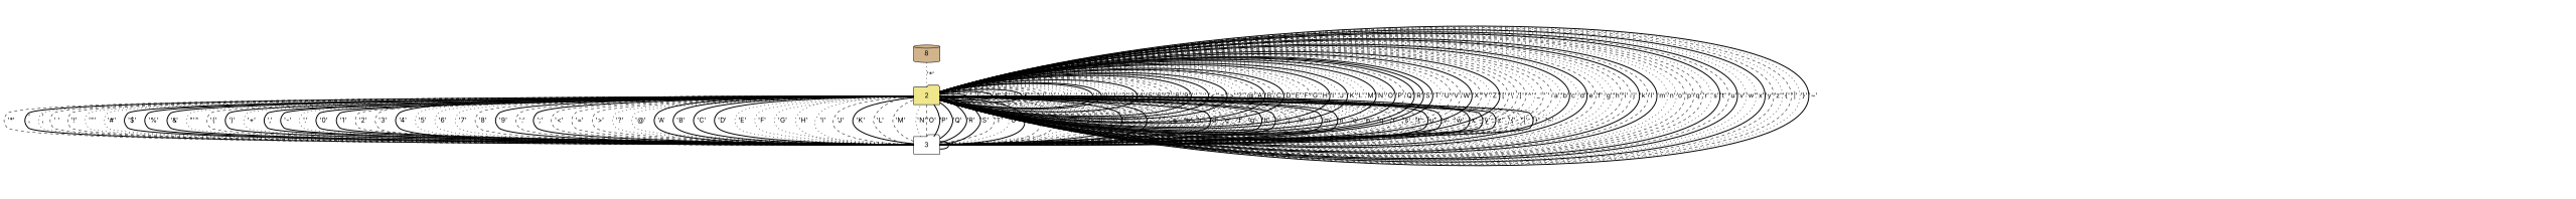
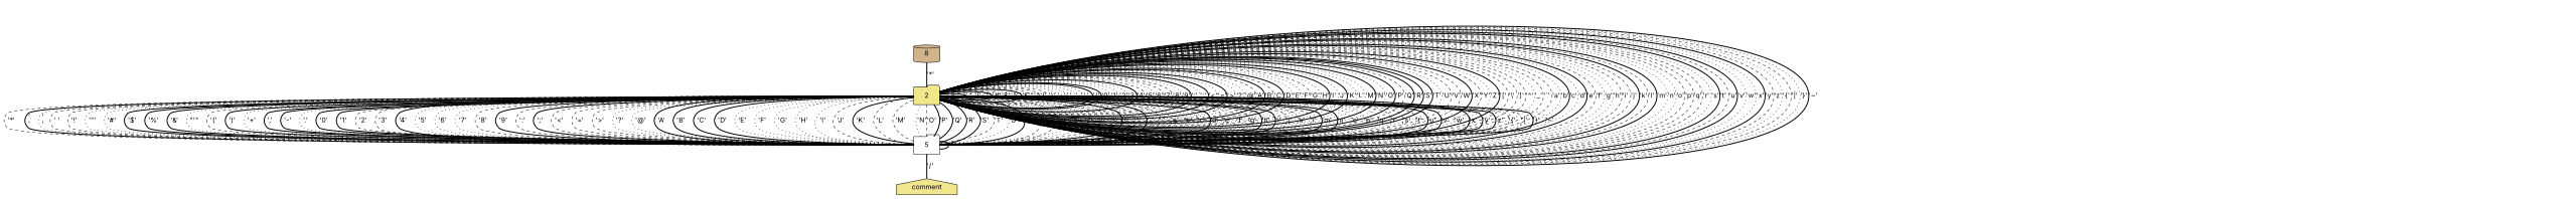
  graph {
    fontname=Inter
    node [fillcolor=khaki fontname=Inter shape=folder style=filled]
    edge [fontname=Inter style=dotted]
    n1 [fillcolor=tan label=8 shape=cylinder]
    n2 [label=2]
-   n3 [fillcolor=white label=3]
-   n1 -- n2 [label="'*'"]
+   n3 [fillcolor=white label=5]
+   n4 [label=comment shape=house]
+   n1 -- n2 [label="'*'" style=bold]
    n2 -- n2 [label="'\r'"]
    n2 -- n2 [label="'\n'" style=dashed]
    n2 -- n2 [label="' '" style=bold]
    n2 -- n2 [label="'!'" style=dashed]
    n2 -- n2 [label="'\"'"]
    n2 -- n2 [label="'#'" style=bold]
    n2 -- n2 [label="'$'" style=dashed]
    n2 -- n2 [label="'%'"]
    n2 -- n2 [label="'&'" style=bold]
    n2 -- n2 [label="\"'\"" style=dashed]
    n2 -- n2 [label="'('" style=dashed]
    n2 -- n2 [label="')'" style=dashed]
    n2 -- n2 [label="'+'"]
    n2 -- n2 [label="','"]
    n2 -- n2 [label="'-'"]
    n2 -- n2 [label="'.'"]
    n2 -- n2 [label="'/'" style=bold]
    n2 -- n2 [label="'0'" style=bold]
    n2 -- n2 [label="'1'"]
    n2 -- n2 [label="'2'"]
    n2 -- n2 [label="'3'"]
    n2 -- n2 [label="'4'" style=bold]
    n2 -- n2 [label="'5'" style=dashed]
    n2 -- n2 [label="'6'"]
    n2 -- n2 [label="'7'" style=dashed]
    n2 -- n2 [label="'8'" style=dashed]
    n2 -- n2 [label="'9'"]
    n2 -- n2 [label="':'" style=bold]
    n2 -- n2 [label="';'"]
    n2 -- n2 [label="'<'" style=bold]
    n2 -- n2 [label="'='"]
    n2 -- n2 [label="'>'" style=bold]
    n2 -- n2 [label="'?'"]
    n2 -- n2 [label="'@'"]
    n2 -- n2 [label="'A'" style=dashed]
    n2 -- n2 [label="'B'" style=bold]
    n2 -- n2 [label="'C'" style=dashed]
    n2 -- n2 [label="'D'" style=bold]
    n2 -- n2 [label="'E'"]
    n2 -- n2 [label="'F'"]
    n2 -- n2 [label="'G'" style=dashed]
    n2 -- n2 [label="'H'"]
    n2 -- n2 [label="'I'" style=bold]
    n2 -- n2 [label="'J'"]
    n2 -- n2 [label="'K'" style=bold]
    n2 -- n2 [label="'L'"]
    n2 -- n2 [label="'M'"]
    n2 -- n2 [label="'N'" style=bold]
    n2 -- n2 [label="'O'"]
    n2 -- n2 [label="'P'" style=bold]
    n2 -- n2 [label="'Q'" style=dashed]
    n2 -- n2 [label="'R'" style=bold]
    n2 -- n2 [label="'S'" style=bold]
    n2 -- n2 [label="'T'" style=bold]
    n2 -- n2 [label="'U'"]
    n2 -- n2 [label="'V'" style=dashed]
    n2 -- n2 [label="'W'" style=dashed]
    n2 -- n2 [label="'X'" style=bold]
    n2 -- n2 [label="'Y'" style=dashed]
    n2 -- n2 [label="'Z'"]
    n2 -- n2 [label="'['" style=bold]
    n2 -- n2 [label="'\\'" style=dashed]
    n2 -- n2 [label="']'" style=dashed]
    n2 -- n2 [label="'^'" style=dashed]
    n2 -- n2 [label="'_'"]
    n2 -- n2 [label="'`'" style=dashed]
    n2 -- n2 [label="'a'" style=dashed]
    n2 -- n2 [label="'b'"]
    n2 -- n2 [label="'c'" style=bold]
    n2 -- n2 [label="'d'"]
    n2 -- n2 [label="'e'" style=bold]
    n2 -- n2 [label="'f'" style=dashed]
    n2 -- n2 [label="'g'"]
    n2 -- n2 [label="'h'"]
    n2 -- n2 [label="'i'" style=dashed]
    n2 -- n2 [label="'j'" style=dashed]
    n2 -- n2 [label="'k'" style=bold]
    n2 -- n2 [label="'l'" style=dashed]
    n2 -- n2 [label="'m'" style=bold]
    n2 -- n2 [label="'n'"]
    n2 -- n2 [label="'o'"]
    n2 -- n2 [label="'p'" style=dashed]
    n2 -- n2 [label="'q'" style=dashed]
    n2 -- n2 [label="'r'" style=dashed]
    n2 -- n2 [label="'s'"]
    n2 -- n2 [label="'t'" style=bold]
    n2 -- n2 [label="'u'" style=dashed]
    n2 -- n2 [label="'v'" style=bold]
    n2 -- n2 [label="'w'"]
    n2 -- n2 [label="'x'"]
    n2 -- n2 [label="'y'" style=bold]
    n2 -- n2 [label="'z'" style=dashed]
    n2 -- n2 [label="'{'"]
    n2 -- n2 [label="'|'" style=dashed]
    n2 -- n2 [label="'}'"]
    n2 -- n2 [label="'~'" style=bold]
    n2 -- n3 [label="'*'" style=dashed]
    n3 -- n2 [label="'\r'" style=bold]
    n3 -- n2 [label="'\n'"]
    n3 -- n2 [label="' '" style=dashed]
    n3 -- n2 [label="'!'" style=dashed]
    n3 -- n2 [label="'\"'"]
    n3 -- n2 [label="'#'"]
    n3 -- n2 [label="'$'" style=bold]
    n3 -- n2 [label="'%'" style=bold]
    n3 -- n2 [label="'&'" style=bold]
    n3 -- n2 [label="\"'\""]
    n3 -- n2 [label="'('" style=dashed]
    n3 -- n2 [label="')'" style=bold]
    n3 -- n2 [label="'+'"]
    n3 -- n2 [label="','" style=bold]
    n3 -- n2 [label="'-'" style=bold]
    n3 -- n2 [label="'.'"]
    n3 -- n2 [label="'0'" style=bold]
    n3 -- n2 [label="'1'" style=bold]
    n3 -- n2 [label="'2'" style=dashed]
    n3 -- n2 [label="'3'" style=dashed]
    n3 -- n2 [label="'4'" style=bold]
    n3 -- n2 [label="'5'"]
    n3 -- n2 [label="'6'"]
    n3 -- n2 [label="'7'"]
    n3 -- n2 [label="'8'" style=dashed]
    n3 -- n2 [label="'9'" style=bold]
    n3 -- n2 [label="':'" style=dashed]
    n3 -- n2 [label="';'" style=bold]
    n3 -- n2 [label="'<'" style=dashed]
    n3 -- n2 [label="'='" style=dashed]
    n3 -- n2 [label="'>'" style=dashed]
    n3 -- n2 [label="'?'"]
    n3 -- n2 [label="'@'"]
    n3 -- n2 [label="'A'" style=bold]
    n3 -- n2 [label="'B'" style=bold]
    n3 -- n2 [label="'C'" style=bold]
    n3 -- n2 [label="'D'" style=bold]
    n3 -- n2 [label="'E'"]
    n3 -- n2 [label="'F'"]
    n3 -- n2 [label="'G'"]
    n3 -- n2 [label="'H'"]
    n3 -- n2 [label="'I'"]
    n3 -- n2 [label="'J'" style=dashed]
    n3 -- n2 [label="'K'" style=bold]
    n3 -- n2 [label="'L'" style=dashed]
    n3 -- n2 [label="'M'" style=dashed]
    n3 -- n2 [label="'N'"]
    n3 -- n2 [label="'O'" style=dashed]
    n3 -- n2 [label="'P'" style=bold]
    n3 -- n2 [label="'Q'" style=bold]
    n3 -- n2 [label="'R'" style=bold]
    n3 -- n2 [label="'S'" style=bold]
    n3 -- n2 [label="'T'" style=dashed]
    n3 -- n2 [label="'U'"]
    n3 -- n2 [label="'V'" style=bold]
    n3 -- n2 [label="'W'" style=dashed]
    n3 -- n2 [label="'X'" style=dashed]
    n3 -- n2 [label="'Y'"]
    n3 -- n2 [label="'Z'"]
    n3 -- n2 [label="'['" style=dashed]
    n3 -- n2 [label="'\\'"]
    n3 -- n2 [label="']'" style=bold]
    n3 -- n2 [label="'^'" style=dashed]
    n3 -- n2 [label="'_'" style=bold]
    n3 -- n2 [label="'`'" style=dashed]
    n3 -- n2 [label="'a'"]
    n3 -- n2 [label="'b'"]
    n3 -- n2 [label="'c'" style=dashed]
    n3 -- n2 [label="'d'" style=bold]
    n3 -- n2 [label="'e'" style=dashed]
    n3 -- n2 [label="'f'"]
    n3 -- n2 [label="'g'" style=dashed]
    n3 -- n2 [label="'h'" style=bold]
    n3 -- n2 [label="'i'" style=bold]
    n3 -- n2 [label="'j'" style=dashed]
    n3 -- n2 [label="'k'" style=dashed]
    n3 -- n2 [label="'l'" style=dashed]
    n3 -- n2 [label="'m'" style=bold]
    n3 -- n2 [label="'n'" style=bold]
    n3 -- n2 [label="'o'"]
    n3 -- n2 [label="'p'"]
    n3 -- n2 [label="'q'"]
    n3 -- n2 [label="'r'" style=dashed]
    n3 -- n2 [label="'s'" style=dashed]
    n3 -- n2 [label="'t'" style=dashed]
    n3 -- n2 [label="'u'" style=bold]
    n3 -- n2 [label="'v'" style=bold]
    n3 -- n2 [label="'w'"]
    n3 -- n2 [label="'x'" style=bold]
    n3 -- n2 [label="'y'" style=bold]
    n3 -- n2 [label="'z'" style=bold]
    n3 -- n2 [label="'{'" style=dashed]
    n3 -- n2 [label="'|'" style=dashed]
    n3 -- n2 [label="'}'" style=bold]
    n3 -- n2 [label="'~'"]
    n3 -- n3 [label="'*'" style=bold]
+   n3 -- n4 [label="'/'" style=bold]
  }
